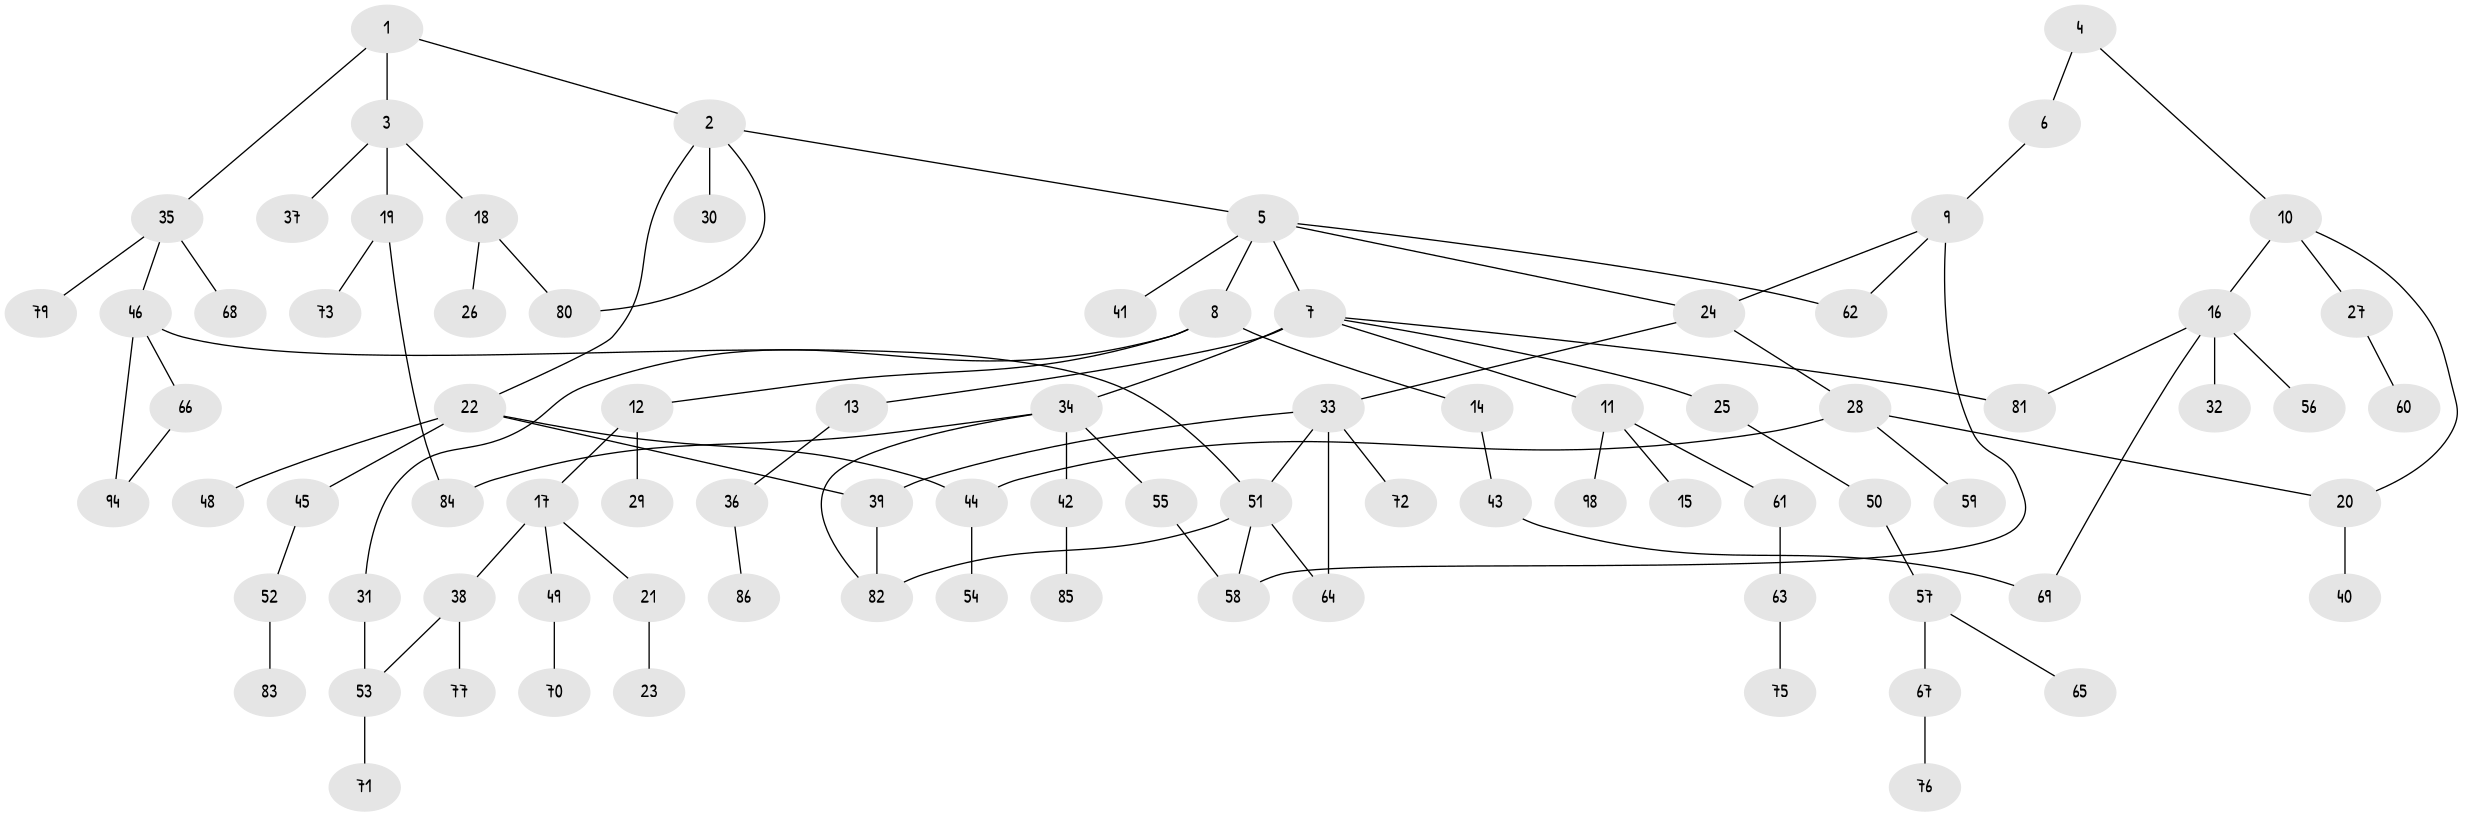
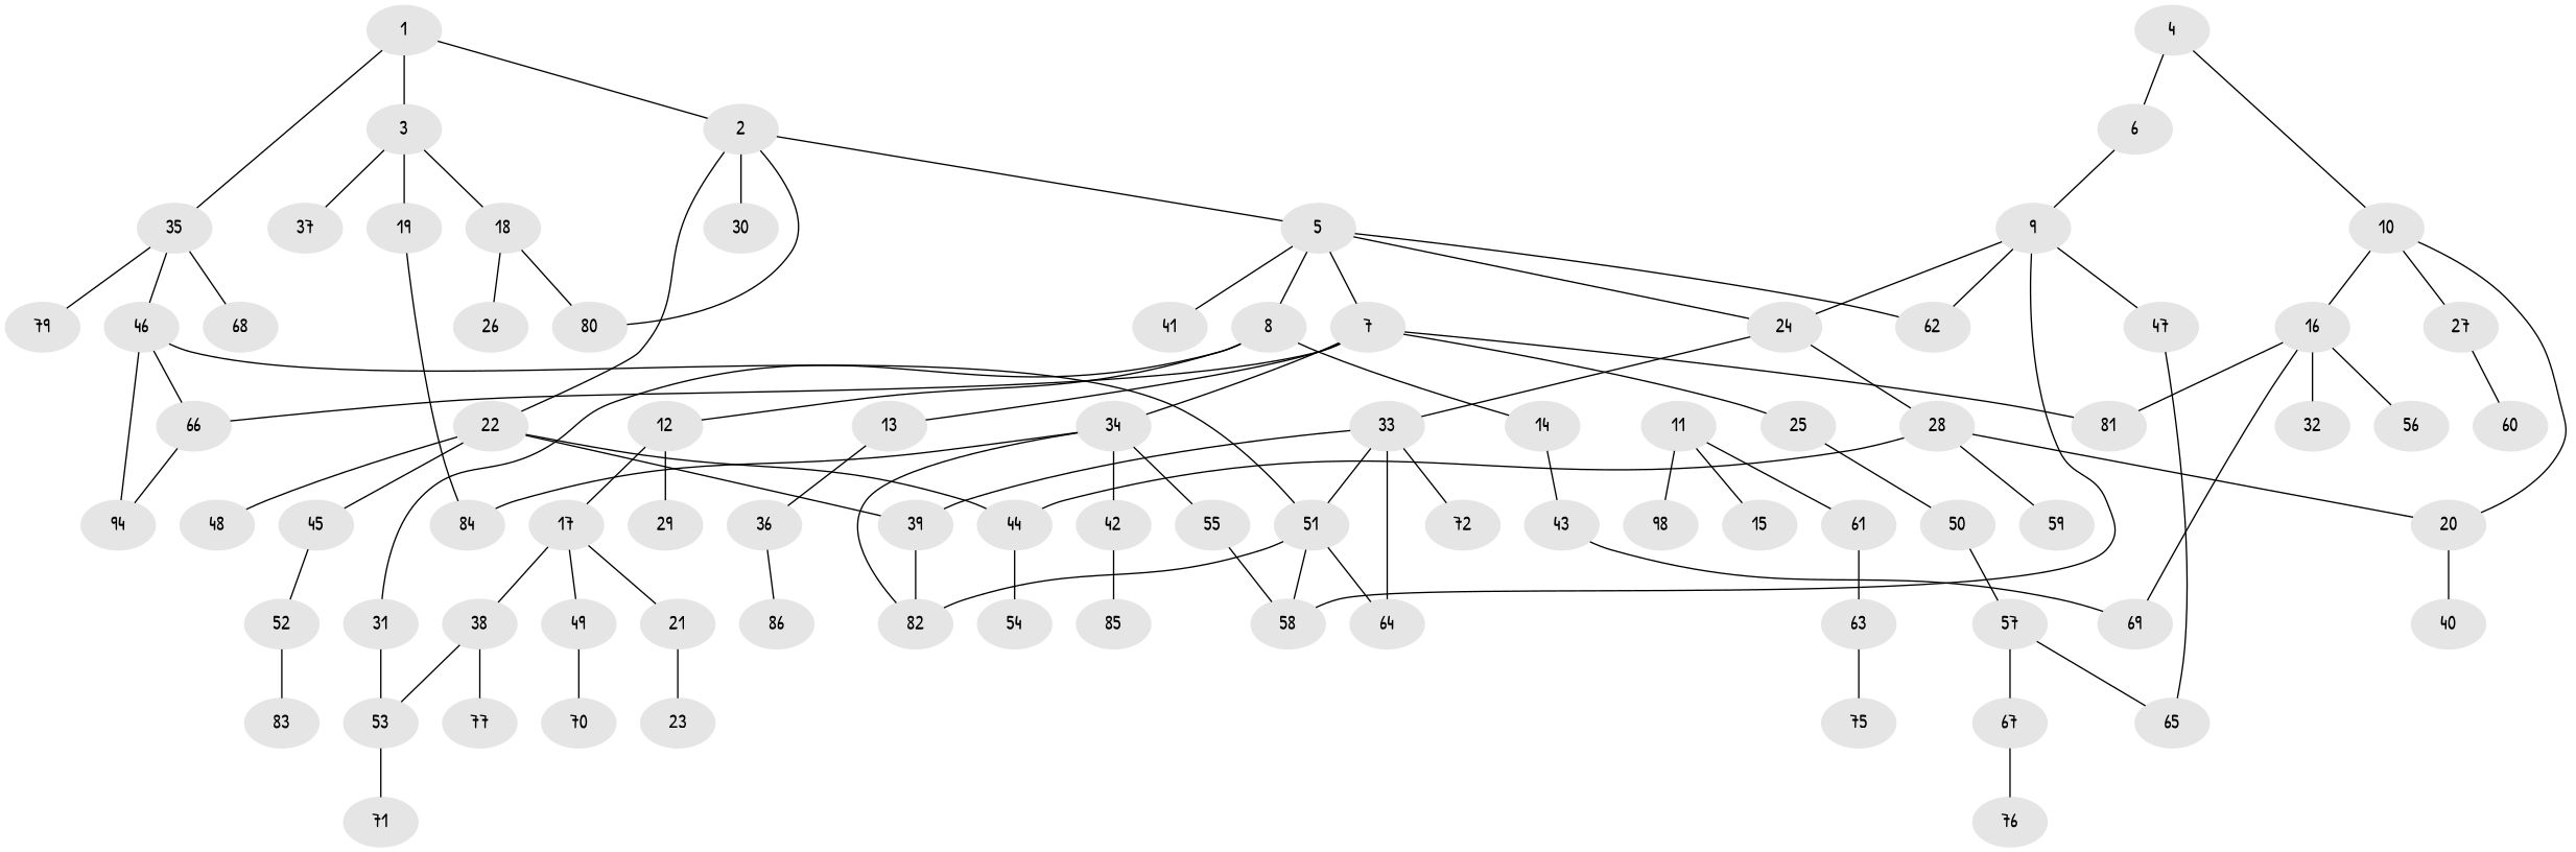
  graph {
    fontname="Patrick Hand"
    node [color=gray90 fontname="Patrick Hand" style=filled]
    edge [fontname="Patrick Hand" weight=1.0]
    1
    2
    3
    35
    5
    22
    30
    80
    18
    19
    37
    4
    6
    10
    46
    68
    79
    7
    8
    24
    41
    62
    39
    44
    45
    48
    26
-   73
    84
    9
    16
    20
    27
    11
    13
    25
    34
    81
    12
    14
    31
    28
    33
+   47
    58
    15
    61
    n48 [label=98]
    36
    50
    42
    55
    82
    17
    29
    43
    53
    65
    32
    56
    69
    40
    60
    63
    21
    38
    49
    86
    23
    77
    70
    54
    52
    59
    51
    64
    72
    57
    71
    85
    66
    n82 [label=94]
    83
    67
    76
    75
    1 -- 2
    1 -- 3
    1 -- 35
    2 -- 5
    2 -- 22
    2 -- 30 [weight=2.0]
    2 -- 80
    3 -- 18
    3 -- 19
    3 -- 37
    35 -- 46
    35 -- 68
    35 -- 79
    5 -- 7
    5 -- 8
    5 -- 24
    5 -- 41
    5 -- 62
    22 -- 39
    22 -- 44
    22 -- 45
    22 -- 48
    18 -- 80
    18 -- 26
-   19 -- 73
    19 -- 84
    4 -- 6
    4 -- 10
    6 -- 9
    10 -- 16
    10 -- 20
    10 -- 27
    46 -- 51
    46 -- 66
    46 -- n82
-   7 -- 11
+   7 -- 66
    7 -- 13
    7 -- 25
    7 -- 34
    7 -- 81
    8 -- 12
    8 -- 14
    8 -- 31
    24 -- 28
    24 -- 33
    39 -- 82
    44 -- 54
    45 -- 52
    9 -- 24
    9 -- 62
+   9 -- 47
    9 -- 58
    16 -- 81
    16 -- 32
    16 -- 56
    16 -- 69
    20 -- 40
    27 -- 60
    11 -- 15
    11 -- 61
    11 -- n48
    13 -- 36
    25 -- 50
    34 -- 84
    34 -- 42
    34 -- 55
    34 -- 82
    12 -- 17
    12 -- 29
    14 -- 43
    31 -- 53
    28 -- 44
    28 -- 20
    28 -- 59
    33 -- 39
    33 -- 51
    33 -- 64
    33 -- 72
+   47 -- 65
    61 -- 63
    36 -- 86
    50 -- 57
    42 -- 85
    55 -- 58
    17 -- 21
    17 -- 38
    17 -- 49
    43 -- 69
    53 -- 71
    63 -- 75
    21 -- 23
    38 -- 53
    38 -- 77
    49 -- 70
    52 -- 83
    51 -- 58
    51 -- 82
    51 -- 64
    57 -- 65
    57 -- 67
    66 -- n82
    67 -- 76
  }
